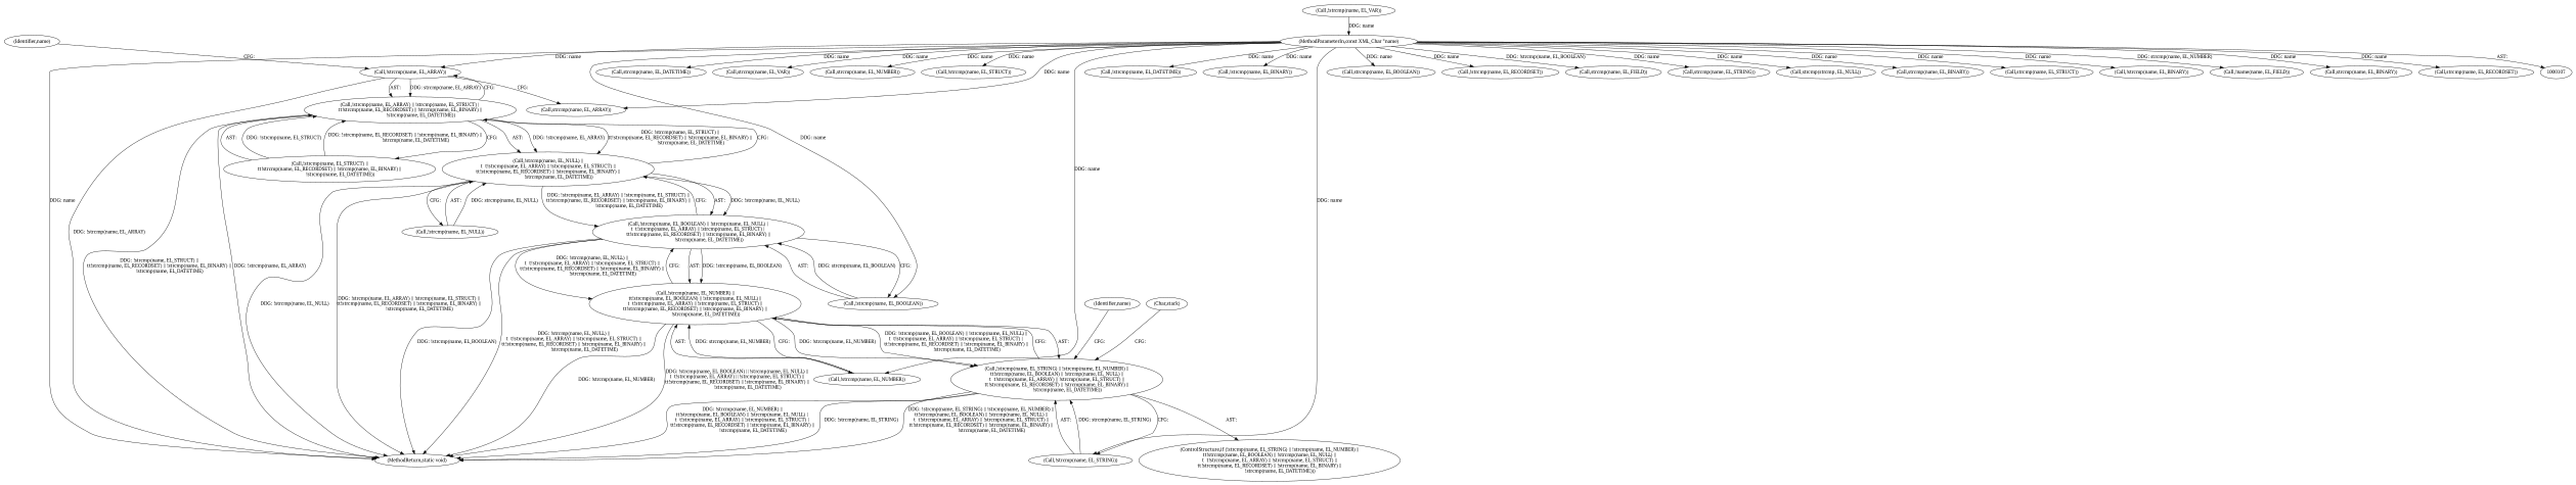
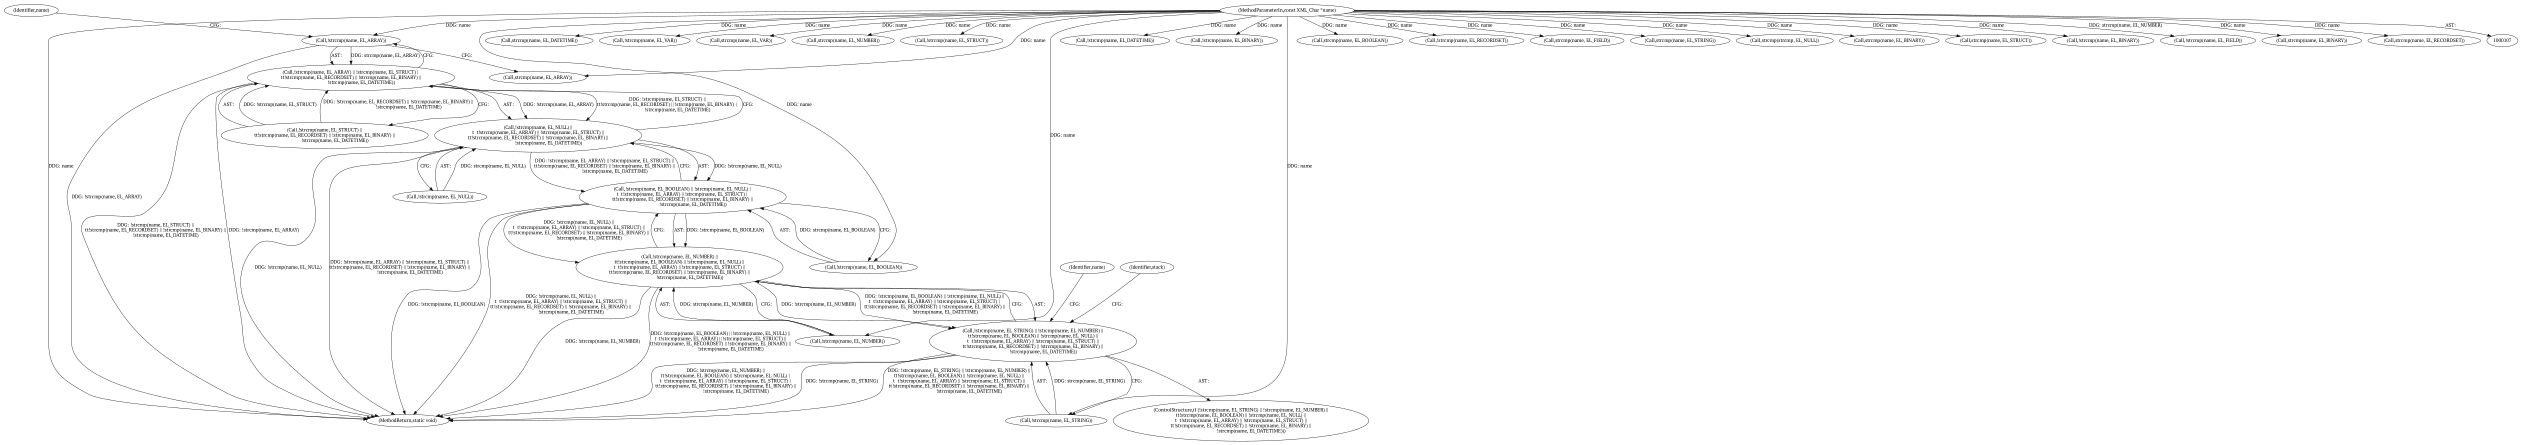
  digraph {
    fontname="PT Serif"
    node [fontname="PT Serif"]
    edge [fontname="PT Serif"]
    n1 [label="(Call,!strcmp(name, EL_ARRAY))"]
    n2 [label="(Call,!strcmp(name, EL_ARRAY) || !strcmp(name, EL_STRUCT) ||\n\t\t!strcmp(name, EL_RECORDSET) || !strcmp(name, EL_BINARY) ||\n                !strcmp(name, EL_DATETIME))"]
    n3 [label="(MethodReturn,static void)"]
    n4 [label="(Call,strcmp(name, EL_ARRAY))"]
    n5 [label="(Call,!strcmp(name, EL_NULL) ||\n\t  \t!strcmp(name, EL_ARRAY) || !strcmp(name, EL_STRUCT) ||\n\t\t!strcmp(name, EL_RECORDSET) || !strcmp(name, EL_BINARY) ||\n                !strcmp(name, EL_DATETIME))"]
    n6 [label="(Call,!strcmp(name, EL_STRUCT) ||\n\t\t!strcmp(name, EL_RECORDSET) || !strcmp(name, EL_BINARY) ||\n                !strcmp(name, EL_DATETIME))"]
    n7 [label="(MethodParameterIn,const XML_Char *name)"]
    n8 [label="(Call,strcmp(name, EL_DATETIME))"]
    n9 [label="(Call,!strcmp(name, EL_VAR))"]
    n10 [label="(Call,strcmp(name, EL_VAR))"]
    n11 [label="(Call,strcmp(name, EL_NUMBER))"]
    n12 [label="(Call,!strcmp(name, EL_STRUCT))"]
    n13 [label="(Call,!strcmp(name, EL_NUMBER))"]
    n14 [label="(Call,!strcmp(name, EL_DATETIME))"]
    n15 [label="(Call,!strcmp(name, EL_BINARY))"]
    n16 [label="(Call,strcmp(name, EL_BOOLEAN))"]
    n17 [label="(Call,!strcmp(name, EL_RECORDSET))"]
    n18 [label="(Call,strcmp(name, EL_FIELD))"]
    n19 [label="(Call,strcmp(name, EL_STRING))"]
    n20 [label="(Call,strcmp(strcmp, EL_NULL))"]
    n21 [label="(Call,strcmp(name, EL_BINARY))"]
    n22 [label="(Call,strcmp(name, EL_STRUCT))"]
    n23 [label="(Call,!strcmp(name, EL_STRING))"]
    n24 [label="(Call,!strcmp(name, EL_BINARY))"]
-   n25 [label="(Call,!name(name, EL_FIELD))"]
+   n25 [label="(Call,!strcmp(name, EL_FIELD))"]
    n26 [label="(Call,strcmp(name, EL_BINARY))"]
    n27 [label="(Call,strcmp(name, EL_RECORDSET))"]
    n28 [label="(Call,!strcmp(name, EL_BOOLEAN))"]
    1000107
    n30 [label="(Call,!strcmp(name, EL_NUMBER) ||\n\t\t!strcmp(name, EL_BOOLEAN) || !strcmp(name, EL_NULL) ||\n\t  \t!strcmp(name, EL_ARRAY) || !strcmp(name, EL_STRUCT) ||\n\t\t!strcmp(name, EL_RECORDSET) || !strcmp(name, EL_BINARY) ||\n                !strcmp(name, EL_DATETIME))"]
    n31 [label="(Call,!strcmp(name, EL_NULL))"]
    n32 [label="(Call,!strcmp(name, EL_STRING) || !strcmp(name, EL_NUMBER) ||\n\t\t!strcmp(name, EL_BOOLEAN) || !strcmp(name, EL_NULL) ||\n\t  \t!strcmp(name, EL_ARRAY) || !strcmp(name, EL_STRUCT) ||\n\t\t!strcmp(name, EL_RECORDSET) || !strcmp(name, EL_BINARY) ||\n                !strcmp(name, EL_DATETIME))"]
    n33 [label="(Call,!strcmp(name, EL_BOOLEAN) || !strcmp(name, EL_NULL) ||\n\t  \t!strcmp(name, EL_ARRAY) || !strcmp(name, EL_STRUCT) ||\n\t\t!strcmp(name, EL_RECORDSET) || !strcmp(name, EL_BINARY) ||\n                !strcmp(name, EL_DATETIME))"]
    n34 [label="(ControlStructure,if (!strcmp(name, EL_STRING) || !strcmp(name, EL_NUMBER) ||\n\t\t!strcmp(name, EL_BOOLEAN) || !strcmp(name, EL_NULL) ||\n\t  \t!strcmp(name, EL_ARRAY) || !strcmp(name, EL_STRUCT) ||\n\t\t!strcmp(name, EL_RECORDSET) || !strcmp(name, EL_BINARY) ||\n                !strcmp(name, EL_DATETIME)))"]
    n35 [label="(Identifier,name)"]
    n36 [label="(Identifier,name)"]
-   n37 [label="(Char,stack)"]
+   n37 [label="(Identifier,stack)"]
    n1 -> n2 [label="AST: "]
    n1 -> n2 [label="DDG: strcmp(name, EL_ARRAY)"]
    n1 -> n3 [label="DDG: !strcmp(name, EL_ARRAY)"]
    n1 -> n4 [label="CFG: "]
    n2 -> n1 [label="CFG: "]
    n2 -> n3 [label="DDG: !strcmp(name, EL_STRUCT) ||\n\t\t!strcmp(name, EL_RECORDSET) || !strcmp(name, EL_BINARY) ||\n                !strcmp(name, EL_DATETIME)"]
    n2 -> n3 [label="DDG: !strcmp(name, EL_ARRAY)"]
    n2 -> n5 [label="AST: "]
    n2 -> n5 [label="DDG: !strcmp(name, EL_ARRAY)"]
    n2 -> n5 [label="DDG: !strcmp(name, EL_STRUCT) ||\n\t\t!strcmp(name, EL_RECORDSET) || !strcmp(name, EL_BINARY) ||\n                !strcmp(name, EL_DATETIME)"]
    n2 -> n6 [label="CFG: "]
    n5 -> n2 [label="CFG: "]
    n5 -> n3 [label="DDG: !strcmp(name, EL_NULL)"]
    n5 -> n3 [label="DDG: !strcmp(name, EL_ARRAY) || !strcmp(name, EL_STRUCT) ||\n\t\t!strcmp(name, EL_RECORDSET) || !strcmp(name, EL_BINARY) ||\n                !strcmp(name, EL_DATETIME)"]
    n5 -> n31 [label="CFG: "]
    n5 -> n33 [label="AST: "]
    n5 -> n33 [label="DDG: !strcmp(name, EL_NULL)"]
    n5 -> n33 [label="DDG: !strcmp(name, EL_ARRAY) || !strcmp(name, EL_STRUCT) ||\n\t\t!strcmp(name, EL_RECORDSET) || !strcmp(name, EL_BINARY) ||\n                !strcmp(name, EL_DATETIME)"]
    n6 -> n2 [label="AST: "]
    n6 -> n2 [label="DDG: !strcmp(name, EL_STRUCT)"]
    n6 -> n2 [label="DDG: !strcmp(name, EL_RECORDSET) || !strcmp(name, EL_BINARY) ||\n                !strcmp(name, EL_DATETIME)"]
    n7 -> n1 [label="DDG: name"]
    n7 -> n3 [label="DDG: name"]
    n7 -> n4 [label="DDG: name"]
    n7 -> n8 [label="DDG: name"]
-   n9 -> n7 [label="DDG: name"]
+   n7 -> n9 [label="DDG: name"]
    n7 -> n10 [label="DDG: name"]
    n7 -> n11 [label="DDG: name"]
    n7 -> n12 [label="DDG: name"]
    n7 -> n13 [label="DDG: name"]
    n7 -> n14 [label="DDG: name"]
    n7 -> n15 [label="DDG: name"]
    n7 -> n16 [label="DDG: name"]
    n7 -> n17 [label="DDG: name"]
-   n7 -> n18 [label="DDG: !strcmp(name, EL_BOOLEAN)"]
+   n7 -> n18 [label="DDG: name"]
    n7 -> n19 [label="DDG: name"]
    n7 -> n20 [label="DDG: name"]
    n7 -> n21 [label="DDG: name"]
    n7 -> n22 [label="DDG: name"]
    n7 -> n23 [label="DDG: name"]
    n7 -> n24 [label="DDG: name"]
    n7 -> n25 [label="DDG: strcmp(name, EL_NUMBER)"]
    n7 -> n26 [label="DDG: name"]
    n7 -> n27 [label="DDG: name"]
    n7 -> n28 [label="DDG: name"]
    n7 -> 1000107 [label="AST: "]
    n13 -> n30 [label="AST: "]
    n13 -> n30 [label="DDG: strcmp(name, EL_NUMBER)"]
    n23 -> n32 [label="AST: "]
    n23 -> n32 [label="DDG: strcmp(name, EL_STRING)"]
    n28 -> n33 [label="AST: "]
    n28 -> n33 [label="DDG: strcmp(name, EL_BOOLEAN)"]
    n30 -> n3 [label="DDG: !strcmp(name, EL_NUMBER)"]
    n30 -> n3 [label="DDG: !strcmp(name, EL_BOOLEAN) || !strcmp(name, EL_NULL) ||\n\t  \t!strcmp(name, EL_ARRAY) || !strcmp(name, EL_STRUCT) ||\n\t\t!strcmp(name, EL_RECORDSET) || !strcmp(name, EL_BINARY) ||\n                !strcmp(name, EL_DATETIME)"]
    n30 -> n13 [label="CFG: "]
    n30 -> n32 [label="AST: "]
    n30 -> n32 [label="DDG: !strcmp(name, EL_NUMBER)"]
    n30 -> n32 [label="DDG: !strcmp(name, EL_BOOLEAN) || !strcmp(name, EL_NULL) ||\n\t  \t!strcmp(name, EL_ARRAY) || !strcmp(name, EL_STRUCT) ||\n\t\t!strcmp(name, EL_RECORDSET) || !strcmp(name, EL_BINARY) ||\n                !strcmp(name, EL_DATETIME)"]
    n30 -> n33 [label="CFG: "]
    n31 -> n5 [label="AST: "]
    n31 -> n5 [label="DDG: strcmp(name, EL_NULL)"]
    n32 -> n3 [label="DDG: !strcmp(name, EL_STRING)"]
    n32 -> n3 [label="DDG: !strcmp(name, EL_STRING) || !strcmp(name, EL_NUMBER) ||\n\t\t!strcmp(name, EL_BOOLEAN) || !strcmp(name, EL_NULL) ||\n\t  \t!strcmp(name, EL_ARRAY) || !strcmp(name, EL_STRUCT) ||\n\t\t!strcmp(name, EL_RECORDSET) || !strcmp(name, EL_BINARY) ||\n                !strcmp(name, EL_DATETIME)"]
    n32 -> n3 [label="DDG: !strcmp(name, EL_NUMBER) ||\n\t\t!strcmp(name, EL_BOOLEAN) || !strcmp(name, EL_NULL) ||\n\t  \t!strcmp(name, EL_ARRAY) || !strcmp(name, EL_STRUCT) ||\n\t\t!strcmp(name, EL_RECORDSET) || !strcmp(name, EL_BINARY) ||\n                !strcmp(name, EL_DATETIME)"]
    n32 -> n23 [label="CFG: "]
    n32 -> n30 [label="CFG: "]
    n32 -> n34 [label="AST: "]
    n33 -> n3 [label="DDG: !strcmp(name, EL_BOOLEAN)"]
    n33 -> n3 [label="DDG: !strcmp(name, EL_NULL) ||\n\t  \t!strcmp(name, EL_ARRAY) || !strcmp(name, EL_STRUCT) ||\n\t\t!strcmp(name, EL_RECORDSET) || !strcmp(name, EL_BINARY) ||\n                !strcmp(name, EL_DATETIME)"]
    n33 -> n5 [label="CFG: "]
    n33 -> n28 [label="CFG: "]
    n33 -> n30 [label="AST: "]
    n33 -> n30 [label="DDG: !strcmp(name, EL_BOOLEAN)"]
    n33 -> n30 [label="DDG: !strcmp(name, EL_NULL) ||\n\t  \t!strcmp(name, EL_ARRAY) || !strcmp(name, EL_STRUCT) ||\n\t\t!strcmp(name, EL_RECORDSET) || !strcmp(name, EL_BINARY) ||\n                !strcmp(name, EL_DATETIME)"]
    n35 -> n32 [label="CFG: "]
    n36 -> n1 [label="CFG: "]
    n37 -> n32 [label="CFG: "]
  }
